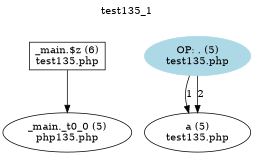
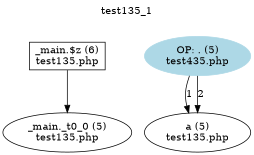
  digraph {
    label=test135_1
    labelloc=t
    node [shape=ellipse]
    n1 [label="_main.$z (6)\ntest135.php" shape=box]
-   n2 [label="_main._t0_0 (5)\nphp135.php"]
-   n3 [color=lightblue label="OP: . (5)\ntest135.php" style=filled]
+   n2 [label="_main._t0_0 (5)\ntest135.php"]
+   n3 [color=lightblue label="OP: . (5)\ntest435.php" style=filled]
    n4 [label="a (5)\ntest135.php"]
    n1 -> n2
    n3 -> n4 [label=1]
    n3 -> n4 [label=2]
  }
